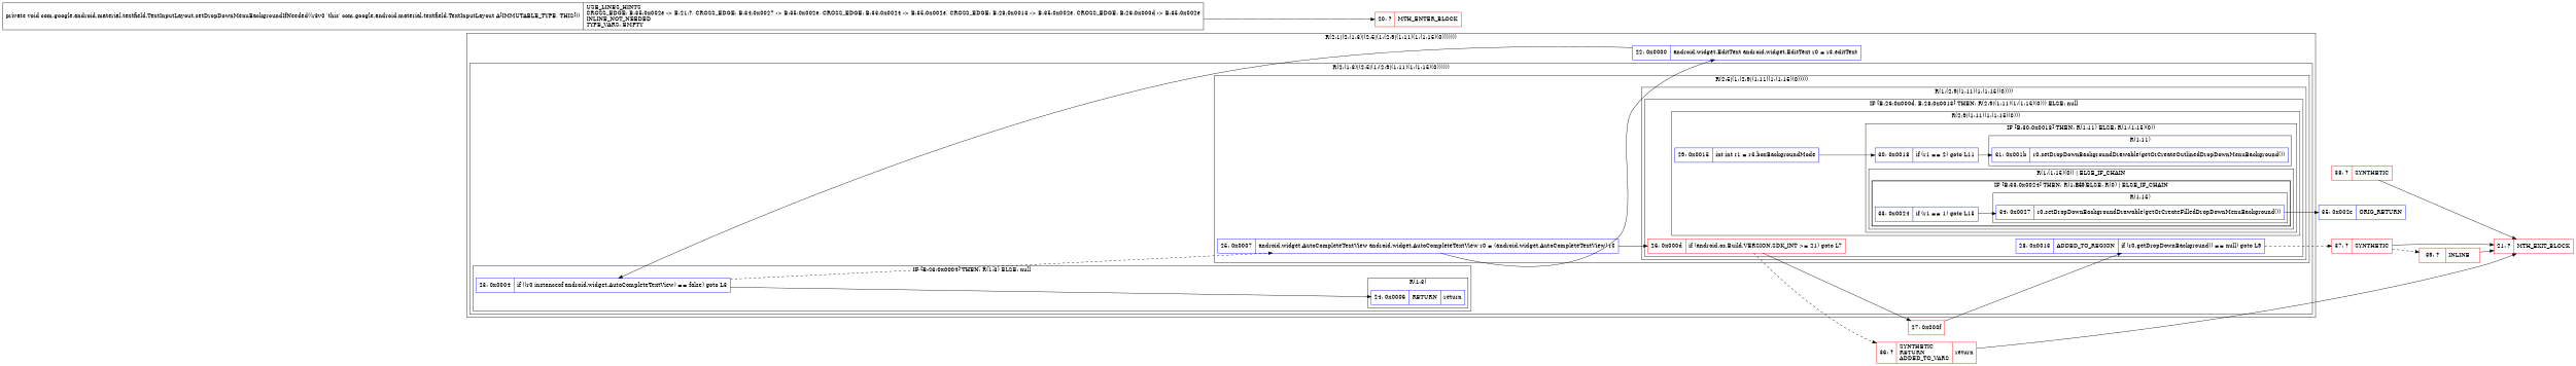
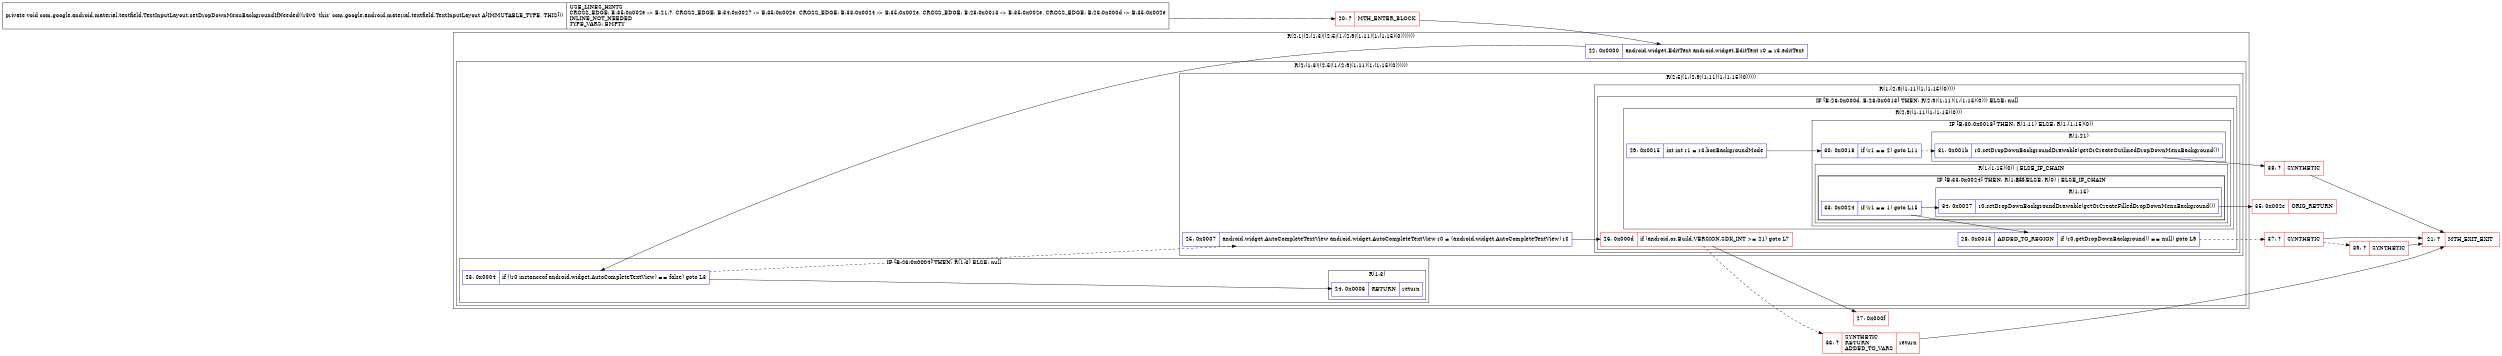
  digraph {
    fontname="DejaVu Serif"
    rankdir=LR
    node [color=blue fontname="DejaVu Serif" shape=record]
    edge [fontname="DejaVu Serif"]
    n1 [label="{24\:\ 0x0006|RETURN\l|return\l}"]
    n2 [label="{23\:\ 0x0004|if ((r0 instanceof android.widget.AutoCompleteTextView) == false) goto L3\l}"]
    n3 [label="{31\:\ 0x001b|r0.setDropDownBackgroundDrawable(getOrCreateOutlinedDropDownMenuBackground())\l}"]
    n4 [label="{34\:\ 0x0027|r0.setDropDownBackgroundDrawable(getOrCreateFilledDropDownMenuBackground())\l}"]
    n5 [label="{33\:\ 0x0024|if (r1 == 1) goto L15\l}"]
    n6 [label="{30\:\ 0x0018|if (r1 == 2) goto L11\l}"]
    n7 [label="{29\:\ 0x0015|int int r1 = r3.boxBackgroundMode\l}"]
    n8 [color=red label="{26\:\ 0x000d|if (android.os.Build.VERSION.SDK_INT \>= 21) goto L7\l}"]
    n9 [label="{28\:\ 0x0013|ADDED_TO_REGION\l|if (r0.getDropDownBackground() == null) goto L9\l}"]
    n10 [label="{25\:\ 0x0007|android.widget.AutoCompleteTextView android.widget.AutoCompleteTextView r0 = (android.widget.AutoCompleteTextView) r0\l}"]
    n11 [label="{22\:\ 0x0000|android.widget.EditText android.widget.EditText r0 = r3.editText\l}"]
    n12 [color=red label="{38\:\ ?|SYNTHETIC\l}"]
-   n13 [label="{35\:\ 0x002e|ORIG_RETURN\l}"]
+   n13 [color=red label="{35\:\ 0x002e|ORIG_RETURN\l}"]
    n14 [color=red label="{27\:\ 0x000f}"]
    n15 [color=red label="{36\:\ ?|SYNTHETIC\lRETURN\lADDED_TO_VARS\l|return\l}"]
    n16 [color=red label="{37\:\ ?|SYNTHETIC\l}"]
-   n17 [color=red label="{21\:\ ?|MTH_EXIT_BLOCK\l}"]
-   n18 [color=red label="{39\:\ ?|INLINE\l}"]
+   n17 [color=red label="{21\:\ ?|MTH_EXIT_EXIT\l}"]
+   n18 [color=red label="{39\:\ ?|SYNTHETIC\l}"]
    n19 [color=red label="{20\:\ ?|MTH_ENTER_BLOCK\l}"]
    n20 [label="{private void com.google.android.material.textfield.TextInputLayout.setDropDownMenuBackgroundIfNeeded((r3v0 'this' com.google.android.material.textfield.TextInputLayout A[IMMUTABLE_TYPE, THIS]))  | USE_LINES_HINTS\lCROSS_EDGE: B:35:0x002e \-\> B:21:?, CROSS_EDGE: B:34:0x0027 \-\> B:35:0x002e, CROSS_EDGE: B:33:0x0024 \-\> B:35:0x002e, CROSS_EDGE: B:28:0x0013 \-\> B:35:0x002e, CROSS_EDGE: B:26:0x000d \-\> B:35:0x002e\lINLINE_NOT_NEEDED\lTYPE_VARS: EMPTY\l}" color=""]
    subgraph cluster_1 {
      label="R(2:1|(2:(1:3)|(2:5|(1:(2:9|(1:11)(1:(1:15)(0)))))))"
      n11
      subgraph cluster_2 {
        label="R(2:(1:3)|(2:5|(1:(2:9|(1:11)(1:(1:15)(0))))))"
        subgraph cluster_3 {
          label="IF [B:23:0x0004] THEN: R(1:3) ELSE: null"
          n2
          subgraph cluster_4 {
            label="R(1:3)"
            n1
          }
        }
        subgraph cluster_5 {
          label="R(2:5|(1:(2:9|(1:11)(1:(1:15)(0)))))"
          n10
          subgraph cluster_6 {
            label="R(1:(2:9|(1:11)(1:(1:15)(0))))"
            subgraph cluster_7 {
              label="IF [B:26:0x000d, B:28:0x0013] THEN: R(2:9|(1:11)(1:(1:15)(0))) ELSE: null"
              n8
              n9
              subgraph cluster_8 {
                label="R(2:9|(1:11)(1:(1:15)(0)))"
                n7
                subgraph cluster_9 {
                  label="IF [B:30:0x0018] THEN: R(1:11) ELSE: R(1:(1:15)(0))"
                  n6
                  subgraph cluster_10 {
-                   label="R(1:11)"
+                   label="R(1:21)"
                    n3
                  }
                  subgraph cluster_11 {
                    label="R(1:(1:15)(0)) | ELSE_IF_CHAIN\l"
                    subgraph cluster_12 {
                      label="IF [B:33:0x0024] THEN: R(1:15) ELSE: R(0) | ELSE_IF_CHAIN\l"
                      n5
                      subgraph cluster_13 {
                        label="R(1:15)"
                        n4
                      }
                      subgraph cluster_14 {
                        label="R(0)"
                      }
                    }
                  }
                }
              }
            }
          }
        }
      }
    }
    n2 -> n1
    n2 -> n10 [style=dashed]
+   n3 -> n12
    n4 -> n13
    n5 -> n4
-   n6 -> n3
+   n6 -> n3 [style=dashed]
    n7 -> n6
    n8 -> n14
    n8 -> n15 [style=dashed]
    n9 -> n16 [style=dashed]
    n10 -> n8
    n11 -> n2
    n12 -> n17
-   n14 -> n9
+   n5 -> n9
    n15 -> n17
    n16 -> n17
    n16 -> n18 [style=dashed]
    n18 -> n17
-   n10 -> n11
+   n19 -> n11
    n20 -> n19
  }
